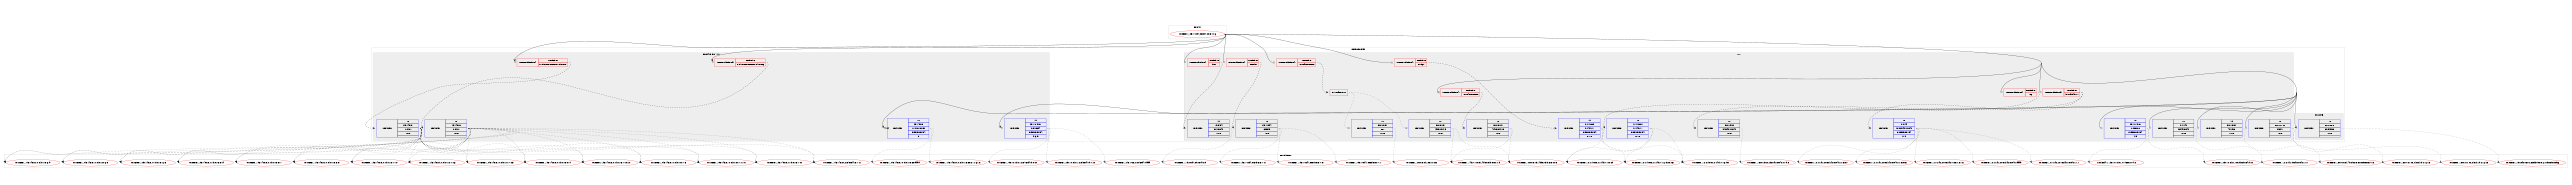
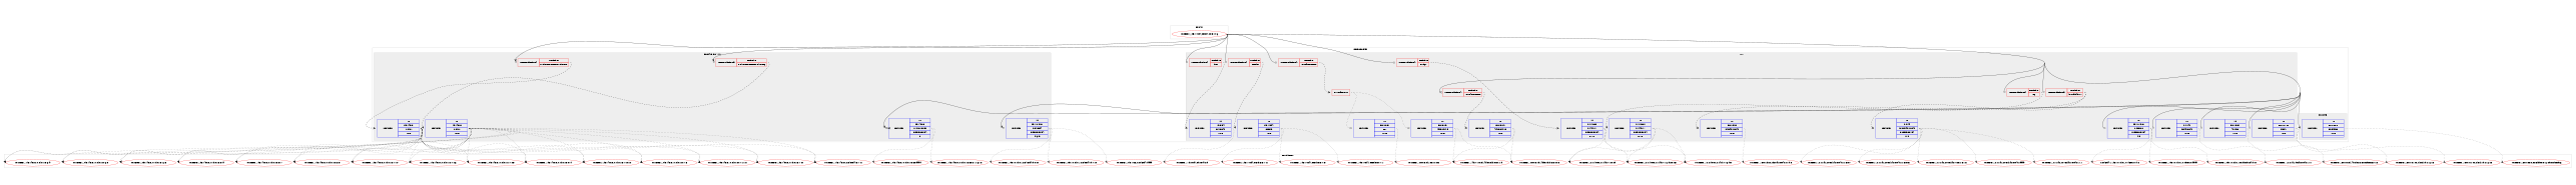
  digraph {
    compound=true
    concentrate=true
    fontname="DejaVu Sans Mono"
    fontsize=10
    newrank=true
    rankdir=TB
    ranksep=1.5
    node [color=red fontname="DejaVu Sans Mono" fontsize=10]
    edge [arrowhead=vee fontname="DejaVu Sans Mono" headport=w style=dotted tailport=e weight=100]
    n1 [label="portage://dev-util/catalyst-3.0.6" width=4]
    n2 [color=blue label=<<TABLE BORDER="0" CELLBORDER="1" CELLSPACING="0" CELLPADDING="4" WIDTH="220"><TR><TD ROWSPAN="6" CELLPADDING="30">pack_dep</TD></TR><TR><TD WIDTH="110">no</TD></TR><TR><TD>app-text</TD></TR><TR><TD>asciidoc</TD></TR><TR><TD>none</TD></TR><TR><TD></TD></TR></TABLE>> shape=none]
    n3 [color=blue label=<<TABLE BORDER="0" CELLBORDER="1" CELLSPACING="0" CELLPADDING="4" WIDTH="220"><TR><TD ROWSPAN="6" CELLPADDING="30">pack_dep</TD></TR><TR><TD WIDTH="110">no</TD></TR><TR><TD>dev-lang</TD></TR><TR><TD>python</TD></TR><TR><TD>none</TD></TR><TR><TD></TD></TR></TABLE>> shape=none]
    n4 [label=<<TABLE BORDER="0" CELLBORDER="1" CELLSPACING="0" CELLPADDING="4"><TR><TD ROWSPAN="3" CELLPADDING="10">use_conditional</TD></TR><TR><TD>positive</TD></TR><TR><TD>python_targets_python3_6</TD></TR></TABLE>> shape=none]
    n5 [color=blue label=<<TABLE BORDER="0" CELLBORDER="1" CELLSPACING="0" CELLPADDING="4" WIDTH="220"><TR><TD ROWSPAN="6" CELLPADDING="30">pack_dep</TD></TR><TR><TD WIDTH="110">no</TD></TR><TR><TD>dev-lang</TD></TR><TR><TD>python</TD></TR><TR><TD>none</TD></TR><TR><TD></TD></TR></TABLE>> shape=none]
    n6 [label=<<TABLE BORDER="0" CELLBORDER="1" CELLSPACING="0" CELLPADDING="4"><TR><TD ROWSPAN="3" CELLPADDING="10">use_conditional</TD></TR><TR><TD>positive</TD></TR><TR><TD>python_targets_python3_7</TD></TR></TABLE>> shape=none]
    n7 [color=blue label=<<TABLE BORDER="0" CELLBORDER="1" CELLSPACING="0" CELLPADDING="4" WIDTH="220"><TR><TD ROWSPAN="6" CELLPADDING="30">pack_dep</TD></TR><TR><TD WIDTH="110">no</TD></TR><TR><TD>dev-lang</TD></TR><TR><TD>python-exec</TD></TR><TR><TD>greaterequal</TD></TR><TR><TD>2</TD></TR></TABLE>> shape=none]
    n8 [color=blue label=<<TABLE BORDER="0" CELLBORDER="1" CELLSPACING="0" CELLPADDING="4" WIDTH="220"><TR><TD ROWSPAN="6" CELLPADDING="30">pack_dep</TD></TR><TR><TD WIDTH="110">no</TD></TR><TR><TD>dev-python</TD></TR><TR><TD>snakeoil</TD></TR><TR><TD>greaterequal</TD></TR><TR><TD>0.6.5</TD></TR></TABLE>> shape=none]
    n9 [color=blue label=<<TABLE BORDER="0" CELLBORDER="1" CELLSPACING="0" CELLPADDING="4" WIDTH="220"><TR><TD ROWSPAN="6" CELLPADDING="30">pack_dep</TD></TR><TR><TD WIDTH="110">no</TD></TR><TR><TD>app-arch</TD></TR><TR><TD>tar</TD></TR><TR><TD>none</TD></TR><TR><TD></TD></TR></TABLE>> shape=none]
    n10 [color=blue label=<<TABLE BORDER="0" CELLBORDER="1" CELLSPACING="0" CELLPADDING="4" WIDTH="220"><TR><TD ROWSPAN="6" CELLPADDING="30">pack_dep</TD></TR><TR><TD WIDTH="110">no</TD></TR><TR><TD>app-arch</TD></TR><TR><TD>libarchive</TD></TR><TR><TD>none</TD></TR><TR><TD></TD></TR></TABLE>> shape=none]
    n11 [label=<<TABLE BORDER="0" CELLBORDER="1" CELLSPACING="0" CELLPADDING="4"><TR><TD CELLPADDING="10">any_of_group</TD></TR></TABLE>> shape=none]
    n12 [label=<<TABLE BORDER="0" CELLBORDER="1" CELLSPACING="0" CELLPADDING="4"><TR><TD ROWSPAN="3" CELLPADDING="10">use_conditional</TD></TR><TR><TD>negative</TD></TR><TR><TD>kernel_FreeBSD</TD></TR></TABLE>> shape=none]
    n13 [color=blue label=<<TABLE BORDER="0" CELLBORDER="1" CELLSPACING="0" CELLPADDING="4" WIDTH="220"><TR><TD ROWSPAN="6" CELLPADDING="30">pack_dep</TD></TR><TR><TD WIDTH="110">no</TD></TR><TR><TD>sys-boot</TD></TR><TR><TD>syslinux</TD></TR><TR><TD>greaterequal</TD></TR><TR><TD>3.72</TD></TR></TABLE>> shape=none]
    n14 [label=<<TABLE BORDER="0" CELLBORDER="1" CELLSPACING="0" CELLPADDING="4"><TR><TD ROWSPAN="3" CELLPADDING="10">use_conditional</TD></TR><TR><TD>positive</TD></TR><TR><TD>amd64</TD></TR></TABLE>> shape=none]
    n15 [color=blue label=<<TABLE BORDER="0" CELLBORDER="1" CELLSPACING="0" CELLPADDING="4" WIDTH="220"><TR><TD ROWSPAN="6" CELLPADDING="30">pack_dep</TD></TR><TR><TD WIDTH="110">no</TD></TR><TR><TD>dev-util</TD></TR><TR><TD>ccache</TD></TR><TR><TD>none</TD></TR><TR><TD></TD></TR></TABLE>> shape=none]
    n16 [label=<<TABLE BORDER="0" CELLBORDER="1" CELLSPACING="0" CELLPADDING="4"><TR><TD ROWSPAN="3" CELLPADDING="10">use_conditional</TD></TR><TR><TD>positive</TD></TR><TR><TD>ccache</TD></TR></TABLE>> shape=none]
    n17 [color=blue label=<<TABLE BORDER="0" CELLBORDER="1" CELLSPACING="0" CELLPADDING="4" WIDTH="220"><TR><TD ROWSPAN="6" CELLPADDING="30">pack_dep</TD></TR><TR><TD WIDTH="110">no</TD></TR><TR><TD>virtual</TD></TR><TR><TD>cdrtools</TD></TR><TR><TD>none</TD></TR><TR><TD></TD></TR></TABLE>> shape=none]
    n18 [label=<<TABLE BORDER="0" CELLBORDER="1" CELLSPACING="0" CELLPADDING="4"><TR><TD ROWSPAN="3" CELLPADDING="10">use_conditional</TD></TR><TR><TD>positive</TD></TR><TR><TD>iso</TD></TR></TABLE>> shape=none]
    n19 [color=blue label=<<TABLE BORDER="0" CELLBORDER="1" CELLSPACING="0" CELLPADDING="4" WIDTH="220"><TR><TD ROWSPAN="6" CELLPADDING="30">pack_dep</TD></TR><TR><TD WIDTH="110">no</TD></TR><TR><TD>app-arch</TD></TR><TR><TD>libarchive</TD></TR><TR><TD>none</TD></TR><TR><TD></TD></TR></TABLE>> shape=none]
    n20 [label=<<TABLE BORDER="0" CELLBORDER="1" CELLSPACING="0" CELLPADDING="4"><TR><TD ROWSPAN="3" CELLPADDING="10">use_conditional</TD></TR><TR><TD>positive</TD></TR><TR><TD>kernel_FreeBSD</TD></TR></TABLE>> shape=none]
    n21 [color=blue label=<<TABLE BORDER="0" CELLBORDER="1" CELLSPACING="0" CELLPADDING="4" WIDTH="220"><TR><TD ROWSPAN="6" CELLPADDING="30">pack_dep</TD></TR><TR><TD WIDTH="110">no</TD></TR><TR><TD>app-misc</TD></TR><TR><TD>zisofs-tools</TD></TR><TR><TD>none</TD></TR><TR><TD></TD></TR></TABLE>> shape=none]
    n22 [color=blue label=<<TABLE BORDER="0" CELLBORDER="1" CELLSPACING="0" CELLPADDING="4" WIDTH="220"><TR><TD ROWSPAN="6" CELLPADDING="30">pack_dep</TD></TR><TR><TD WIDTH="110">no</TD></TR><TR><TD>sys-fs</TD></TR><TR><TD>squashfs-tools</TD></TR><TR><TD>greaterequal</TD></TR><TR><TD>2.1</TD></TR></TABLE>> shape=none]
    n23 [label=<<TABLE BORDER="0" CELLBORDER="1" CELLSPACING="0" CELLPADDING="4"><TR><TD ROWSPAN="3" CELLPADDING="10">use_conditional</TD></TR><TR><TD>positive</TD></TR><TR><TD>kernel_linux</TD></TR></TABLE>> shape=none]
    n24 [color=blue label=<<TABLE BORDER="0" CELLBORDER="1" CELLSPACING="0" CELLPADDING="4" WIDTH="220"><TR><TD ROWSPAN="6" CELLPADDING="30">pack_dep</TD></TR><TR><TD WIDTH="110">no</TD></TR><TR><TD>sys-boot</TD></TR><TR><TD>syslinux</TD></TR><TR><TD>greaterequal</TD></TR><TR><TD>3.72</TD></TR></TABLE>> shape=none]
    n25 [label=<<TABLE BORDER="0" CELLBORDER="1" CELLSPACING="0" CELLPADDING="4"><TR><TD ROWSPAN="3" CELLPADDING="10">use_conditional</TD></TR><TR><TD>positive</TD></TR><TR><TD>x86</TD></TR></TABLE>> shape=none]
    n26 [color=blue label=<<TABLE BORDER="0" CELLBORDER="1" CELLSPACING="0" CELLPADDING="4" WIDTH="220"><TR><TD ROWSPAN="6" CELLPADDING="30">pack_dep</TD></TR><TR><TD WIDTH="110">no</TD></TR><TR><TD>app-arch</TD></TR><TR><TD>lbzip2</TD></TR><TR><TD>none</TD></TR><TR><TD></TD></TR></TABLE>> shape=none]
    n27 [color=blue label=<<TABLE BORDER="0" CELLBORDER="1" CELLSPACING="0" CELLPADDING="4" WIDTH="220"><TR><TD ROWSPAN="6" CELLPADDING="30">pack_dep</TD></TR><TR><TD WIDTH="110">no</TD></TR><TR><TD>app-crypt</TD></TR><TR><TD>shash</TD></TR><TR><TD>none</TD></TR><TR><TD></TD></TR></TABLE>> shape=none]
    n28 [color=blue label=<<TABLE BORDER="0" CELLBORDER="1" CELLSPACING="0" CELLPADDING="4" WIDTH="220"><TR><TD ROWSPAN="6" CELLPADDING="30">pack_dep</TD></TR><TR><TD WIDTH="110">no</TD></TR><TR><TD>dev-python</TD></TR><TR><TD>pydecomp</TD></TR><TR><TD>greaterequal</TD></TR><TR><TD>0.3</TD></TR></TABLE>> shape=none]
    n29 [color=blue label=<<TABLE BORDER="0" CELLBORDER="1" CELLSPACING="0" CELLPADDING="4" WIDTH="220"><TR><TD ROWSPAN="6" CELLPADDING="30">pack_dep</TD></TR><TR><TD WIDTH="110">no</TD></TR><TR><TD>sys-fs</TD></TR><TR><TD>dosfstools</TD></TR><TR><TD>none</TD></TR><TR><TD></TD></TR></TABLE>> shape=none]
-   n30 [label="portage://zisofs-text/asciidoc-8.6.10_p20181016" width=4]
+   n30 [label="portage://app-text/asciidoc-8.6.10_p20181016" width=4]
    n31 [label="portage://dev-lang/python-2.7.15" width=4]
    n32 [label="portage://dev-lang/python-2.7.16" width=4]
    n33 [label="portage://dev-lang/python-2.7.17" width=4]
    n34 [label="portage://dev-lang/python-3.5.5" width=4]
    n35 [label="portage://dev-lang/python-3.5.7" width=4]
    n36 [label="portage://dev-lang/python-3.5.9" width=4]
    n37 [label="portage://dev-lang/python-3.6.5" width=4]
    n38 [label="portage://dev-lang/python-3.6.8" width=4]
    n39 [label="portage://dev-lang/python-3.6.9" width=4]
    n40 [label="portage://dev-lang/snakeoil-3.7.2" width=4]
    n41 [label="portage://dev-lang/python-3.7.3" width=4]
    n42 [label="portage://dev-lang/python-3.7.4-r1" width=4]
    n43 [label="portage://dev-lang/python-3.7.5" width=4]
    n44 [label="portage://dev-lang/python-3.7.5-r1" width=4]
    n45 [label="portage://dev-lang/python-3.8.0" width=4]
    n46 [label="portage://dev-lang/python-exec-2.4.6-r1" width=4]
    n47 [label="portage://dev-lang/python-exec-9999" width=4]
    n48 [label="portage://dev-python/snakeoil-0.7.5" width=4]
    n49 [label="portage://dev-python/snakeoil-0.8.3" width=4]
    n50 [label="portage://dev-use/snakeoil-9999" width=4]
    n51 [label="portage://app-arch/tar-1.32" width=4]
    n52 [label="portage://app-arch/libarchive-3.3.3" width=4]
    n53 [label="portage://linux-arch/libarchive-3.4.0" width=4]
    n54 [label="portage://sys-boot/syslinux-5.10" width=4]
    n55 [label="portage://sys-boot/syslinux-6.03" width=4]
    n56 [label="portage://sys-boot/syslinux-6.04_pre1" width=4]
    n57 [label="portage://dev-util/ccache-3.7.2" width=4]
    n58 [label="portage://dev-util/ccache-3.7.4" width=4]
    n59 [label="portage://dev-util/ccache-3.7.5" width=4]
    n60 [label="portage://virtual/cdrtools-0" width=4]
    n61 [label="portage://app-misc/zisofs-tools-1.0.8" width=4]
    n62 [label="portage://sys-fs/squashfs-use-4.3-r2" width=4]
    n63 [label="portage://sys-fs/squashfs-tools-4.3_p12" width=4]
    n64 [label="portage://sys-fs/squashfs-tools-4.3_p7" width=4]
    n65 [label="portage://sys-fs/squashfs-tools-4.4" width=4]
    n66 [label="portage://sys-fs/squashfs-tools-9999" width=4]
    n67 [label="portage://app-arch/lbzip2-2.5_p20181227-r1" width=4]
    n68 [label="portage://app-crypt/shash-0.2.6-r2" width=4]
    n69 [label="portage://app-crypt/shash-0.2.6-r3" width=4]
    n70 [label="snakeoil://dev-python/pydecomp-0.2" width=4]
    n71 [label="portage://dev-python/conditional-0.3" width=4]
+   n72 [label="portage://dev-python/pydecomp-9999" width=4]
    n73 [label="portage://sys-fs/dosfstools-4.1" width=4]
    subgraph cluster_1 {
      color=gray
      label=<<i>ebuild</i>>
      rank=same
      n1
    }
    subgraph cluster_2 {
      color=gray
      label=<<i>dependencies</i>>
      subgraph cluster_3 {
        color=gray
        fillcolor="#eeeeee"
        label=<<i>compile</i>>
        style=filled
        subgraph sub_4 {
          color=gray
          fillcolor="#eeeeee"
          label=<<i>compile</i>>
          style=filled
          n2
        }
      }
      subgraph cluster_5 {
        color=gray
        fillcolor="#eeeeee"
        label=<<i>compile and run</i>>
        style=filled
        subgraph sub_6 {
          color=gray
          fillcolor="#eeeeee"
          label=<<i>compile and run</i>>
          style=filled
          n4
          subgraph sub_7 {
            color=gray
            fillcolor="#eeeeee"
            label=<<i>compile and run</i>>
            style=filled
            n3
          }
        }
        subgraph sub_8 {
          color=gray
          fillcolor="#eeeeee"
          label=<<i>compile and run</i>>
          style=filled
          n6
          subgraph sub_9 {
            color=gray
            fillcolor="#eeeeee"
            label=<<i>compile and run</i>>
            style=filled
            n5
          }
        }
        subgraph sub_10 {
          color=gray
          fillcolor="#eeeeee"
          label=<<i>compile and run</i>>
          style=filled
          n7
        }
        subgraph sub_11 {
          color=gray
          fillcolor="#eeeeee"
          label=<<i>compile and run</i>>
          style=filled
          n8
        }
      }
      subgraph cluster_12 {
        color=gray
        fillcolor="#eeeeee"
        label=<<i>run</i>>
        style=filled
        subgraph sub_13 {
          color=gray
          fillcolor="#eeeeee"
          label=<<i>run</i>>
          style=filled
          n12
          subgraph sub_14 {
            color=gray
            fillcolor="#eeeeee"
            label=<<i>run</i>>
            style=filled
            n11
            subgraph sub_15 {
              color=gray
              fillcolor="#eeeeee"
              label=<<i>run</i>>
              style=filled
              n9
            }
            subgraph sub_16 {
              color=gray
              fillcolor="#eeeeee"
              label=<<i>run</i>>
              style=filled
              n10
            }
          }
        }
        subgraph sub_17 {
          color=gray
          fillcolor="#eeeeee"
          label=<<i>run</i>>
          style=filled
          n14
          subgraph sub_18 {
            color=gray
            fillcolor="#eeeeee"
            label=<<i>run</i>>
            style=filled
            n13
          }
        }
        subgraph sub_19 {
          color=gray
          fillcolor="#eeeeee"
          label=<<i>run</i>>
          style=filled
          n16
          subgraph sub_20 {
            color=gray
            fillcolor="#eeeeee"
            label=<<i>run</i>>
            style=filled
            n15
          }
        }
        subgraph sub_21 {
          color=gray
          fillcolor="#eeeeee"
          label=<<i>run</i>>
          style=filled
          n18
          subgraph sub_22 {
            color=gray
            fillcolor="#eeeeee"
            label=<<i>run</i>>
            style=filled
            n17
          }
        }
        subgraph sub_23 {
          color=gray
          fillcolor="#eeeeee"
          label=<<i>run</i>>
          style=filled
          n20
          subgraph sub_24 {
            color=gray
            fillcolor="#eeeeee"
            label=<<i>run</i>>
            style=filled
            n19
          }
        }
        subgraph sub_25 {
          color=gray
          fillcolor="#eeeeee"
          label=<<i>run</i>>
          style=filled
          n23
          subgraph sub_26 {
            color=gray
            fillcolor="#eeeeee"
            label=<<i>run</i>>
            style=filled
            n21
          }
          subgraph sub_27 {
            color=gray
            fillcolor="#eeeeee"
            label=<<i>run</i>>
            style=filled
            n22
          }
        }
        subgraph sub_28 {
          color=gray
          fillcolor="#eeeeee"
          label=<<i>run</i>>
          style=filled
          n25
          subgraph sub_29 {
            color=gray
            fillcolor="#eeeeee"
            label=<<i>run</i>>
            style=filled
            n24
          }
        }
        subgraph sub_30 {
          color=gray
          fillcolor="#eeeeee"
          label=<<i>run</i>>
          style=filled
          n26
        }
        subgraph sub_31 {
          color=gray
          fillcolor="#eeeeee"
          label=<<i>run</i>>
          style=filled
          n27
        }
        subgraph sub_32 {
          color=gray
          fillcolor="#eeeeee"
          label=<<i>run</i>>
          style=filled
          n28
        }
        subgraph sub_33 {
          color=gray
          fillcolor="#eeeeee"
          label=<<i>run</i>>
          style=filled
          n29
        }
      }
    }
    subgraph cluster_34 {
      color=gray
      label=<<i>candidates</i>>
      rank=same
      subgraph sub_35 {
        color=black
        label=<<i>candidates</i>>
        nodesep=1
        rank=same
        n30
      }
      subgraph sub_36 {
        color=black
        label=<<i>candidates</i>>
        nodesep=1
        rank=same
        n31
        n32
        n33
        n34
        n35
        n36
        n37
        n38
        n39
        n40
        n41
        n42
        n43
        n44
        n45
      }
      subgraph sub_37 {
        color=black
        label=<<i>candidates</i>>
        nodesep=1
        rank=same
        n31
        n32
        n33
        n34
        n35
        n36
        n37
        n38
        n39
        n40
        n41
        n42
        n43
        n44
        n45
      }
      subgraph sub_38 {
        color=black
        label=<<i>candidates</i>>
        nodesep=1
        rank=same
        n46
        n47
      }
      subgraph sub_39 {
        color=black
        label=<<i>candidates</i>>
        nodesep=1
        rank=same
        n48
        n49
        n50
      }
      subgraph sub_40 {
        color=black
        label=<<i>candidates</i>>
        nodesep=1
        rank=same
        n51
      }
      subgraph sub_41 {
        color=black
        label=<<i>candidates</i>>
        nodesep=1
        rank=same
        n52
        n53
      }
      subgraph sub_42 {
        color=black
        label=<<i>candidates</i>>
        nodesep=1
        rank=same
        n54
        n55
        n56
      }
      subgraph sub_43 {
        color=black
        label=<<i>candidates</i>>
        nodesep=1
        rank=same
        n57
        n58
        n59
      }
      subgraph sub_44 {
        color=black
        label=<<i>candidates</i>>
        nodesep=1
        rank=same
        n60
      }
      subgraph sub_45 {
        color=black
        label=<<i>candidates</i>>
        nodesep=1
        rank=same
        n52
        n53
      }
      subgraph sub_46 {
        color=black
        label=<<i>candidates</i>>
        nodesep=1
        rank=same
        n61
      }
      subgraph sub_47 {
        color=black
        label=<<i>candidates</i>>
        nodesep=1
        rank=same
        n62
        n63
        n64
        n65
        n66
      }
      subgraph sub_48 {
        color=black
        label=<<i>candidates</i>>
        nodesep=1
        rank=same
        n54
        n55
        n56
      }
      subgraph sub_49 {
        color=black
        label=<<i>candidates</i>>
        nodesep=1
        rank=same
        n67
      }
      subgraph sub_50 {
        color=black
        label=<<i>candidates</i>>
        nodesep=1
        rank=same
        n68
        n69
      }
      subgraph sub_51 {
        color=black
        label=<<i>candidates</i>>
        nodesep=1
        rank=same
        n70
        n71
+       n72
      }
      subgraph sub_52 {
        color=black
        label=<<i>candidates</i>>
        nodesep=1
        rank=same
        n73
      }
    }
    n1 -> n2 [style=solid weight=20]
    n1 -> n4 [arrowhead=odotvee style=solid weight=20]
    n1 -> n6 [arrowhead=odotvee style=solid weight=20]
    n1 -> n7 [arrowhead=odotvee style=solid weight=20]
    n1 -> n8 [arrowhead=odotvee style=solid weight=20]
    n1 -> n12 [arrowhead=odot style=solid weight=20]
    n1 -> n14 [arrowhead=odot style=solid weight=20]
    n1 -> n16 [arrowhead=odot style=solid weight=20]
    n1 -> n18 [arrowhead=odot style=solid weight=20]
    n1 -> n20 [arrowhead=odot style=solid weight=20]
    n1 -> n23 [arrowhead=odot style=solid weight=20]
    n1 -> n25 [arrowhead=odot style=solid weight=20]
    n1 -> n26 [arrowhead=odot style=solid weight=20]
    n1 -> n27 [arrowhead=odot style=solid weight=20]
    n1 -> n28 [arrowhead=odot style=solid weight=20]
    n1 -> n29 [arrowhead=odot style=solid weight=20]
    n2 -> n30
    n3 -> n31
    n3 -> n32
    n3 -> n33
    n3 -> n34
    n3 -> n35
    n3 -> n36
    n3 -> n37
    n3 -> n38
    n3 -> n39
    n3 -> n40
    n3 -> n41
    n3 -> n42
    n3 -> n43
    n3 -> n44
    n3 -> n45
    n4 -> n3 [style=dashed weight=20]
    n5 -> n31
    n5 -> n32
    n5 -> n33
    n5 -> n34
    n5 -> n35
    n5 -> n36
    n5 -> n37
    n5 -> n38
    n5 -> n39
    n5 -> n40
    n5 -> n41
    n5 -> n42
    n5 -> n43
    n5 -> n44
    n5 -> n45
    n6 -> n5 [style=dashed weight=20]
    n7 -> n46
    n7 -> n47
    n8 -> n48
    n8 -> n49
    n8 -> n50
    n9 -> n51
    n10 -> n52
    n10 -> n53
    n11 -> n9 [arrowhead=oinv weight=20]
    n11 -> n10 [arrowhead=oinv weight=20]
    n12 -> n11 [style=dashed weight=20]
    n13 -> n54
    n13 -> n55
    n13 -> n56
    n14 -> n13 [style=dashed weight=20]
    n15 -> n57
    n15 -> n58
    n15 -> n59
    n16 -> n15 [style=dashed weight=20]
    n17 -> n60
    n18 -> n17 [style=dashed weight=20]
    n19 -> n52
    n19 -> n53
    n20 -> n19 [style=dashed weight=20]
    n21 -> n61
    n22 -> n62
    n22 -> n63
    n22 -> n64
    n22 -> n65
    n22 -> n66
    n23 -> n21 [style=dashed weight=20]
    n23 -> n22 [style=dashed weight=20]
    n24 -> n54
    n24 -> n55
    n24 -> n56
    n25 -> n24 [style=dashed weight=20]
    n26 -> n67
    n27 -> n68
    n27 -> n69
    n28 -> n70
    n28 -> n71
+   n28 -> n72
    n29 -> n73
  }
